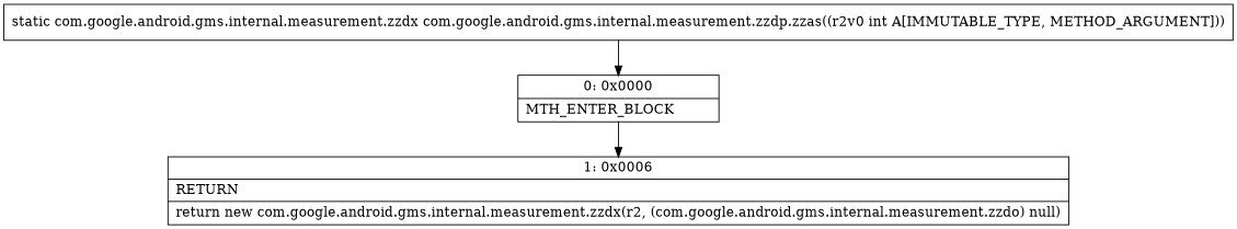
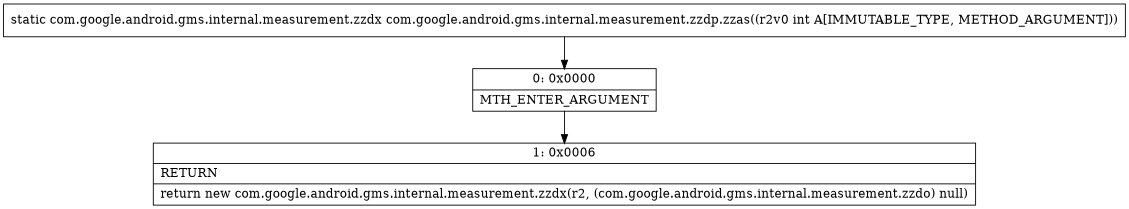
  digraph {
    node [shape=record]
-   n1 [label="{0\:\ 0x0000|MTH_ENTER_BLOCK\l}"]
+   n1 [label="{0\:\ 0x0000|MTH_ENTER_ARGUMENT\l}"]
    n2 [label="{1\:\ 0x0006|RETURN\l|return new com.google.android.gms.internal.measurement.zzdx(r2, (com.google.android.gms.internal.measurement.zzdo) null)\l}"]
    n3 [label="{static com.google.android.gms.internal.measurement.zzdx com.google.android.gms.internal.measurement.zzdp.zzas((r2v0 int A[IMMUTABLE_TYPE, METHOD_ARGUMENT])) }"]
    n1 -> n2
    n3 -> n1
  }
